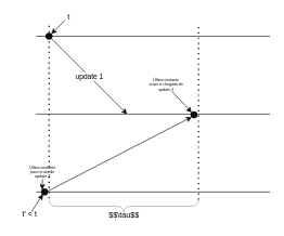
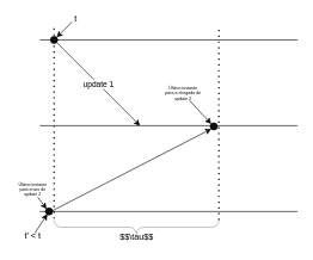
  <mxCell id="0" />
  <mxCell id="1" parent="0" />
  <mxCell id="2" value="" style="endArrow=none;html=1;" parent="1" edge="1"><mxGeometry width="50" height="50" relative="1" as="geometry"><mxPoint x="55" y="55" as="sourcePoint" /><mxPoint x="415" y="55" as="targetPoint" /></mxGeometry></mxCell>
  <mxCell id="3" value="" style="endArrow=none;html=1;" parent="1" edge="1"><mxGeometry width="50" height="50" relative="1" as="geometry"><mxPoint x="55" y="175" as="sourcePoint" /><mxPoint x="415" y="175" as="targetPoint" /></mxGeometry></mxCell>
  <mxCell id="4" value="" style="endArrow=none;html=1;" parent="1" edge="1"><mxGeometry width="50" height="50" relative="1" as="geometry"><mxPoint x="55" y="295" as="sourcePoint" /><mxPoint x="415" y="295" as="targetPoint" /></mxGeometry></mxCell>
  <mxCell id="5" value="" style="endArrow=none;dashed=1;html=1;dashPattern=1 3;strokeWidth=2;" parent="1" edge="1"><mxGeometry width="50" height="50" relative="1" as="geometry"><mxPoint x="75" y="305" as="sourcePoint" /><mxPoint x="75" y="35" as="targetPoint" /></mxGeometry></mxCell>
  <mxCell id="6" style="rounded=0;orthogonalLoop=1;jettySize=auto;html=1;entryX=1;entryY=0;entryDx=0;entryDy=0;" parent="1" source="7" target="11" edge="1"><mxGeometry relative="1" as="geometry"><mxPoint x="105" y="45" as="targetPoint" /><Array as="points" /></mxGeometry></mxCell>
  <mxCell id="7" value="t" style="text;html=1;align=center;verticalAlign=middle;resizable=0;points=[];autosize=1;perimeterSpacing=0;spacing=-2;spacingTop=-2;spacingBottom=-2;spacingLeft=-2;spacingRight=-2;" parent="1" vertex="1"><mxGeometry x="100" y="20" width="10" height="10" as="geometry" /></mxCell>
  <mxCell id="8" style="edgeStyle=none;rounded=0;orthogonalLoop=1;jettySize=auto;html=1;entryX=0.266;entryY=0.86;entryDx=0;entryDy=0;entryPerimeter=0;" parent="1" source="9" target="13" edge="1"><mxGeometry relative="1" as="geometry"><mxPoint x="65" y="295" as="targetPoint" /></mxGeometry></mxCell>
  <mxCell id="9" value="t' &amp;lt; t" style="text;html=1;align=center;verticalAlign=middle;resizable=0;points=[];autosize=1;spacing=-3;" parent="1" vertex="1"><mxGeometry x="30" y="325" width="30" height="10" as="geometry" /></mxCell>
  <mxCell id="10" value="update 1" style="edgeStyle=none;rounded=0;orthogonalLoop=1;jettySize=auto;html=1;exitX=1;exitY=1;exitDx=0;exitDy=0;" parent="1" source="11" edge="1"><mxGeometry relative="1" as="geometry"><mxPoint x="195" y="175" as="targetPoint" /></mxGeometry></mxCell>
  <mxCell id="11" value="" style="ellipse;whiteSpace=wrap;html=1;aspect=fixed;fillColor=#0D0D0D;" parent="1" vertex="1"><mxGeometry x="70" y="50" width="10" height="10" as="geometry" /></mxCell>
  <mxCell id="12" style="edgeStyle=none;rounded=0;orthogonalLoop=1;jettySize=auto;html=1;exitX=0.982;exitY=0.383;exitDx=0;exitDy=0;exitPerimeter=0;entryX=0;entryY=1;entryDx=0;entryDy=0;" parent="1" source="13" target="19" edge="1"><mxGeometry relative="1" as="geometry"><mxPoint x="295" y="175" as="targetPoint" /></mxGeometry></mxCell>
  <mxCell id="13" value="" style="ellipse;whiteSpace=wrap;html=1;aspect=fixed;fillColor=#0D0D0D;" parent="1" vertex="1"><mxGeometry x="63" y="290" width="10" height="10" as="geometry" /></mxCell>
  <mxCell id="14" value="" style="verticalLabelPosition=bottom;shadow=0;dashed=0;align=center;html=1;verticalAlign=top;strokeWidth=1;shape=mxgraph.mockup.markup.curlyBrace;strokeColor=#999999;fillColor=#0D0D0D;rotation=-180;" parent="1" vertex="1"><mxGeometry x="75" y="307" width="230" height="20" as="geometry" /></mxCell>
  <mxCell id="15" value="" style="endArrow=none;dashed=1;html=1;dashPattern=1 3;strokeWidth=2;" parent="1" edge="1"><mxGeometry width="50" height="50" relative="1" as="geometry"><mxPoint x="305" y="307" as="sourcePoint" /><mxPoint x="305" y="37" as="targetPoint" /></mxGeometry></mxCell>
  <mxCell id="16" value="$$\tau$$" style="text;html=1;align=center;verticalAlign=middle;resizable=0;points=[];autosize=1;" parent="1" vertex="1"><mxGeometry x="160" y="321" width="60" height="20" as="geometry" /></mxCell>
  <mxCell id="17" style="edgeStyle=none;rounded=0;orthogonalLoop=1;jettySize=auto;html=1;entryX=0;entryY=0;entryDx=0;entryDy=0;" parent="1" source="18" target="19" edge="1"><mxGeometry relative="1" as="geometry"><mxPoint x="295" y="175" as="targetPoint" /></mxGeometry></mxCell>
- <mxCell id="18" value="&lt;font style=&quot;font-size: 6px;&quot;&gt;Último instante&lt;br style=&quot;font-size: 6px;&quot;&gt;envio a chegada de&lt;br style=&quot;font-size: 6px;&quot;&gt;update 2&lt;br style=&quot;font-size: 6px;&quot;&gt;&lt;/font&gt;" style="text;html=1;align=center;verticalAlign=middle;resizable=0;points=[];autosize=1;spacingTop=0;spacing=-3;spacingBottom=0;spacingLeft=0;fontSize=6;" parent="1" vertex="1"><mxGeometry x="225" y="120" width="60" height="20" as="geometry" /></mxCell>
+ <mxCell id="18" value="&lt;font style=&quot;font-size: 6px;&quot;&gt;Último instante&lt;br style=&quot;font-size: 6px;&quot;&gt;para a chegada de&lt;br style=&quot;font-size: 6px;&quot;&gt;update 2&lt;br style=&quot;font-size: 6px;&quot;&gt;&lt;/font&gt;" style="text;html=1;align=center;verticalAlign=middle;resizable=0;points=[];autosize=1;spacingTop=0;spacing=-3;spacingBottom=0;spacingLeft=0;fontSize=6;" parent="1" vertex="1"><mxGeometry x="225" y="120" width="60" height="20" as="geometry" /></mxCell>
  <mxCell id="19" value="" style="ellipse;whiteSpace=wrap;html=1;aspect=fixed;fillColor=#0D0D0D;" parent="1" vertex="1"><mxGeometry x="293" y="171" width="10" height="10" as="geometry" /></mxCell>
  <mxCell id="20" style="edgeStyle=none;rounded=0;orthogonalLoop=1;jettySize=auto;html=1;entryX=0;entryY=0;entryDx=0;entryDy=0;fontSize=6;" parent="1" source="21" target="13" edge="1"><mxGeometry relative="1" as="geometry" /></mxCell>
- <mxCell id="21" value="&lt;font style=&quot;font-size: 6px&quot;&gt;Último instante&lt;br style=&quot;font-size: 6px&quot;&gt;para envio de&lt;br style=&quot;font-size: 6px&quot;&gt;update 2&lt;br style=&quot;font-size: 6px&quot;&gt;&lt;/font&gt;" style="text;html=1;align=center;verticalAlign=middle;resizable=0;points=[];autosize=1;spacingTop=0;spacing=-3;spacingBottom=0;spacingLeft=0;fontSize=6;" parent="1" vertex="1"><mxGeometry x="40" y="255" width="50" height="20" as="geometry" /></mxCell>
+ <mxCell id="21" value="&lt;font style=&quot;font-size: 6px&quot;&gt;Último instante&lt;br style=&quot;font-size: 6px&quot;&gt;para envio de&lt;br style=&quot;font-size: 6px&quot;&gt;update 2&lt;br style=&quot;font-size: 6px&quot;&gt;&lt;/font&gt;" style="text;html=1;align=center;verticalAlign=middle;resizable=0;points=[];autosize=1;spacingTop=0;spacing=-3;spacingBottom=0;spacingLeft=0;fontSize=6;" parent="1" vertex="1"><mxGeometry x="20" y="255" width="50" height="20" as="geometry" /></mxCell>
